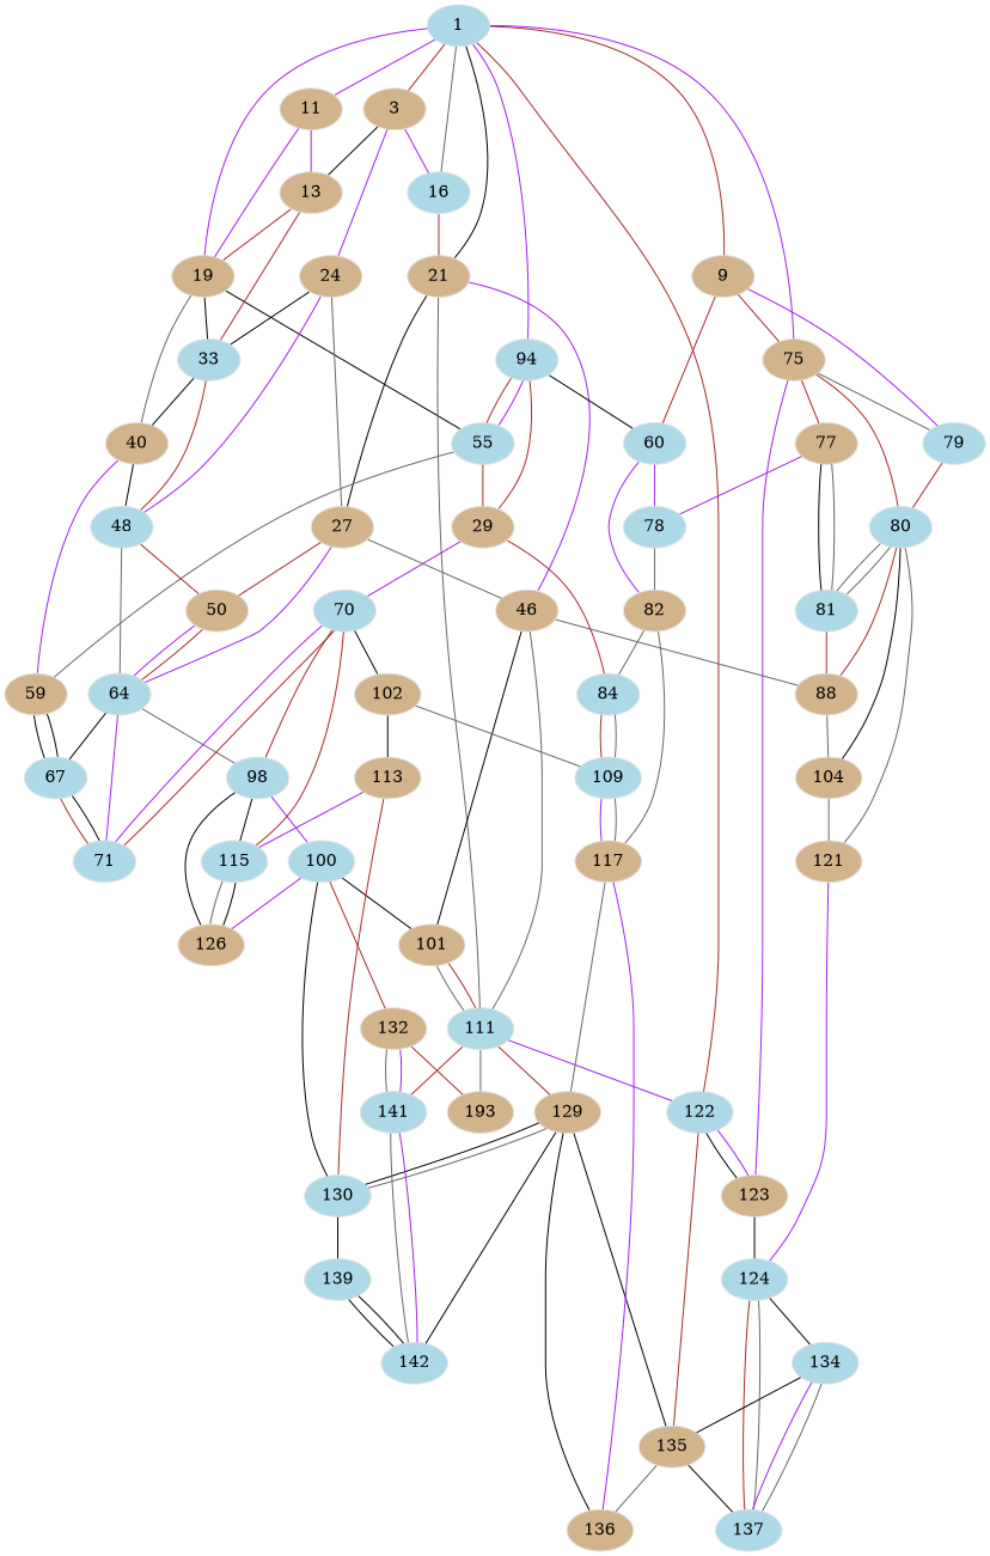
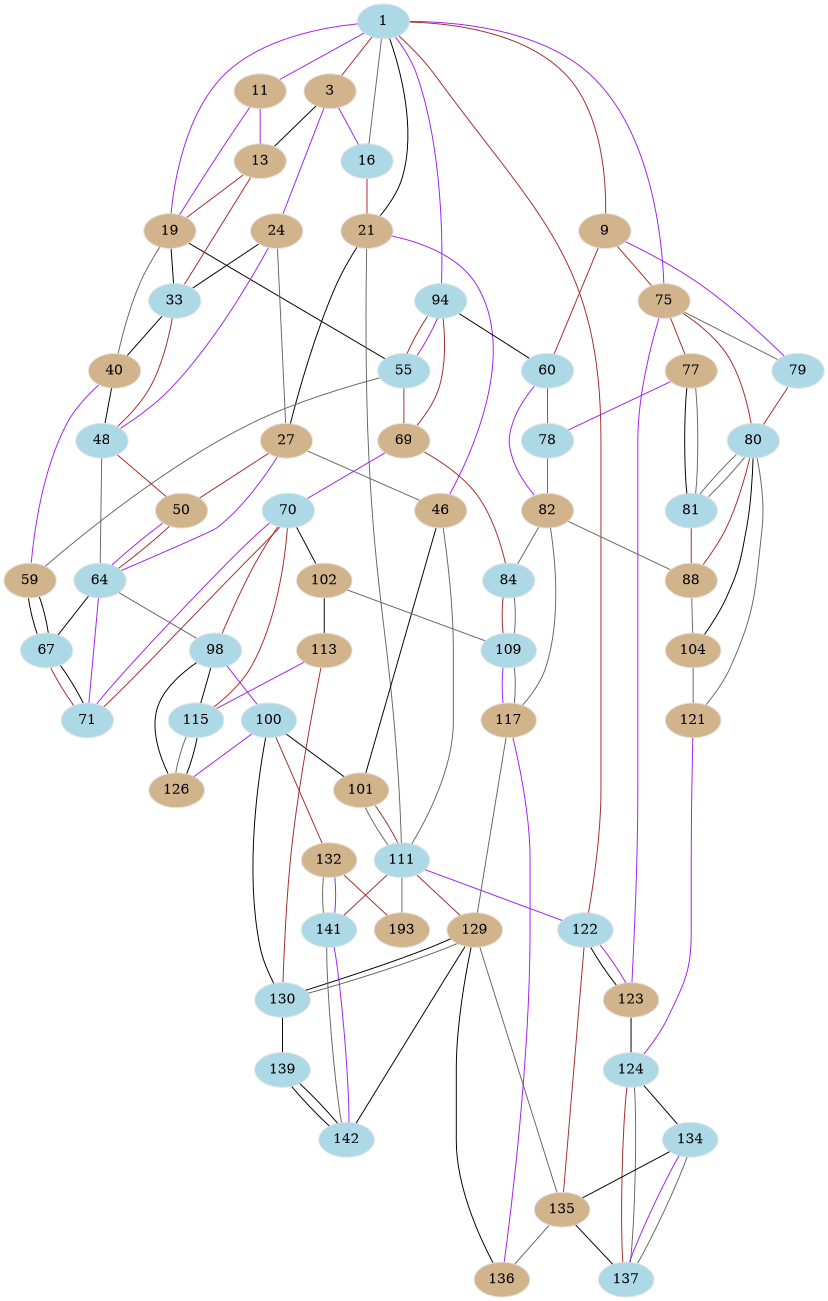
  graph {
    fontname="DejaVu Serif"
    node [color=gray90 fillcolor=tan fontname="DejaVu Serif" style=filled]
    edge [color=black fontname="DejaVu Serif"]
    1 [fillcolor=lightblue super="+8+2+5"]
    3 [super="+14+4"]
    9 [super="+44"]
    11 [super="+12+20"]
    16 [fillcolor=lightblue super="+17"]
    19 [super="+30"]
    21 [super="+22"]
    n8 [fillcolor=lightblue label=94 super="+63"]
    75 [super="+90"]
    122 [fillcolor=lightblue]
    13 [super="+29"]
    24 [super="+25"]
    60 [fillcolor=lightblue super="+61"]
    79 [fillcolor=lightblue]
    33 [fillcolor=lightblue super="+36+34"]
    40 [super="+56"]
    55 [fillcolor=lightblue super="+58"]
    27 [super="+28+51"]
    46 [super="+47+53"]
    111 [fillcolor=lightblue super="+112"]
-   69 [super="+72" label=29]
+   69 [super="+72"]
    77
    80 [fillcolor=lightblue super="+95"]
    123
    135 [super="+144"]
    48 [fillcolor=lightblue super="+49"]
    78 [fillcolor=lightblue]
    82 [super="+83+86"]
    81 [fillcolor=lightblue]
    59
    50
    64 [fillcolor=lightblue super="+68"]
    101
    129 [super="+143"]
    n35 [label=193]
    141 [fillcolor=lightblue]
    67 [fillcolor=lightblue]
    71 [fillcolor=lightblue super="+87"]
    98 [fillcolor=lightblue super="+99"]
    70 [fillcolor=lightblue super="+92"]
    84 [fillcolor=lightblue]
    88 [super="+97+89"]
    117 [super="+128"]
    115 [fillcolor=lightblue super="+116"]
    100 [fillcolor=lightblue super="+127"]
    126
    102 [super="+103+110"]
    109 [fillcolor=lightblue]
    113 [super="+114"]
    104 [super="+108"]
    121
    124 [fillcolor=lightblue super="+125"]
    136
    132
    130 [fillcolor=lightblue super="+138"]
    139 [fillcolor=lightblue]
    142 [fillcolor=lightblue]
    134 [fillcolor=lightblue]
    137 [fillcolor=lightblue]
    1 -- 3 [color=brown weight=2]
    1 -- 9 [color=brown weight=3]
    1 -- 11 [color=purple weight=2]
    1 -- 16 [color=gray40]
    1 -- 19 [color=purple weight=3]
    1 -- 21
    1 -- n8 [color=purple]
    1 -- 75 [color=purple]
    1 -- 122 [color=brown]
    3 -- 16 [color=purple]
    3 -- 13
    3 -- 24 [color=purple]
    9 -- 75 [color=brown]
    9 -- 60 [color=brown weight=2]
    9 -- 79 [color=purple]
    11 -- 19 [color=purple weight=2]
    11 -- 13 [color=purple]
    16 -- 21 [color=brown weight=2]
    19 -- 33
    19 -- 40 [color=gray40]
    19 -- 55
    21 -- 27
    21 -- 46 [color=purple]
    21 -- 111 [color=gray40]
    n8 -- 60
    n8 -- 55 [color=brown]
    n8 -- 55 [color=purple]
    n8 -- 69 [color=brown]
    75 -- 79 [color=gray40]
    75 -- 77 [color=brown]
    75 -- 80 [color=brown]
    75 -- 123 [color=purple]
    122 -- 123
    122 -- 123 [color=purple]
    122 -- 135 [color=brown]
    13 -- 19 [color=brown]
    13 -- 33 [color=brown]
    24 -- 33 [weight=2]
    24 -- 27 [color=gray40]
    24 -- 48 [color=purple]
    60 -- 78 [color=purple]
    60 -- 82 [color=purple]
    79 -- 80 [color=brown]
    33 -- 40
    33 -- 48 [color=brown]
    40 -- 48
    40 -- 59 [color=purple]
    55 -- 69 [color=brown]
    55 -- 59 [color=gray40]
    27 -- 46 [color=gray40 weight=2]
    27 -- 50 [color=brown]
    27 -- 64 [color=purple]
    46 -- 111 [color=gray40]
    46 -- 101
    111 -- 122 [color=purple]
    111 -- 129 [color=brown]
    111 -- n35 [color=gray40 weight=2]
    111 -- 141 [color=brown]
    69 -- 70 [color=purple]
    69 -- 84 [color=brown]
    77 -- 78 [color=purple]
    77 -- 81
    77 -- 81 [color=gray40]
    80 -- 81 [color=gray40]
    80 -- 81 [color=gray40]
    80 -- 88 [color=brown]
    80 -- 104
    80 -- 121 [color=gray40]
    123 -- 124
    135 -- 136 [color=gray40]
    135 -- 137
    48 -- 50 [color=brown]
    48 -- 64 [color=gray40]
    78 -- 82 [color=gray40]
    82 -- 84 [color=gray40]
-   46 -- 88 [color=gray40 weight=2]
+   82 -- 88 [color=gray40 weight=2]
    82 -- 117 [color=gray40]
    81 -- 88 [color=brown]
    59 -- 67
    59 -- 67
    50 -- 64 [color=purple]
    50 -- 64 [color=brown]
    64 -- 67
    64 -- 71 [color=purple]
    64 -- 98 [color=gray40]
    101 -- 111 [color=gray40]
    101 -- 111 [color=brown]
-   129 -- 135
+   129 -- 135 [color=gray40]
    129 -- 136
    129 -- 130 [weight=2]
    129 -- 130 [color=gray40]
    129 -- 142
    141 -- 142 [color=gray40]
    141 -- 142 [color=purple]
    67 -- 71 [color=brown]
    67 -- 71
    98 -- 115
    98 -- 100 [color=purple]
    98 -- 126
    70 -- 71 [color=purple weight=2]
    70 -- 71 [color=brown]
    70 -- 98 [color=brown]
    70 -- 115 [color=brown]
    70 -- 102
    84 -- 109 [color=brown]
    84 -- 109 [color=gray40]
    88 -- 104 [color=gray40 weight=2]
    117 -- 129 [color=gray40]
    117 -- 136 [color=purple]
    115 -- 126 [color=gray40]
    115 -- 126
    100 -- 101
    100 -- 126 [color=purple]
    100 -- 132 [color=brown]
    100 -- 130
    102 -- 109 [color=gray40]
    102 -- 113 [weight=2]
    109 -- 117 [color=purple]
    109 -- 117 [color=gray40]
    113 -- 115 [color=purple]
    113 -- 130 [color=brown]
    104 -- 121 [color=gray40]
    121 -- 124 [color=purple]
    124 -- 134
    124 -- 137 [color=brown]
    124 -- 137 [color=gray40]
    132 -- n35 [color=brown]
    132 -- 141 [color=gray40]
    132 -- 141 [color=purple]
    130 -- 139
    139 -- 142
    139 -- 142
    134 -- 135
    134 -- 137 [color=purple]
    134 -- 137 [color=gray40]
  }
